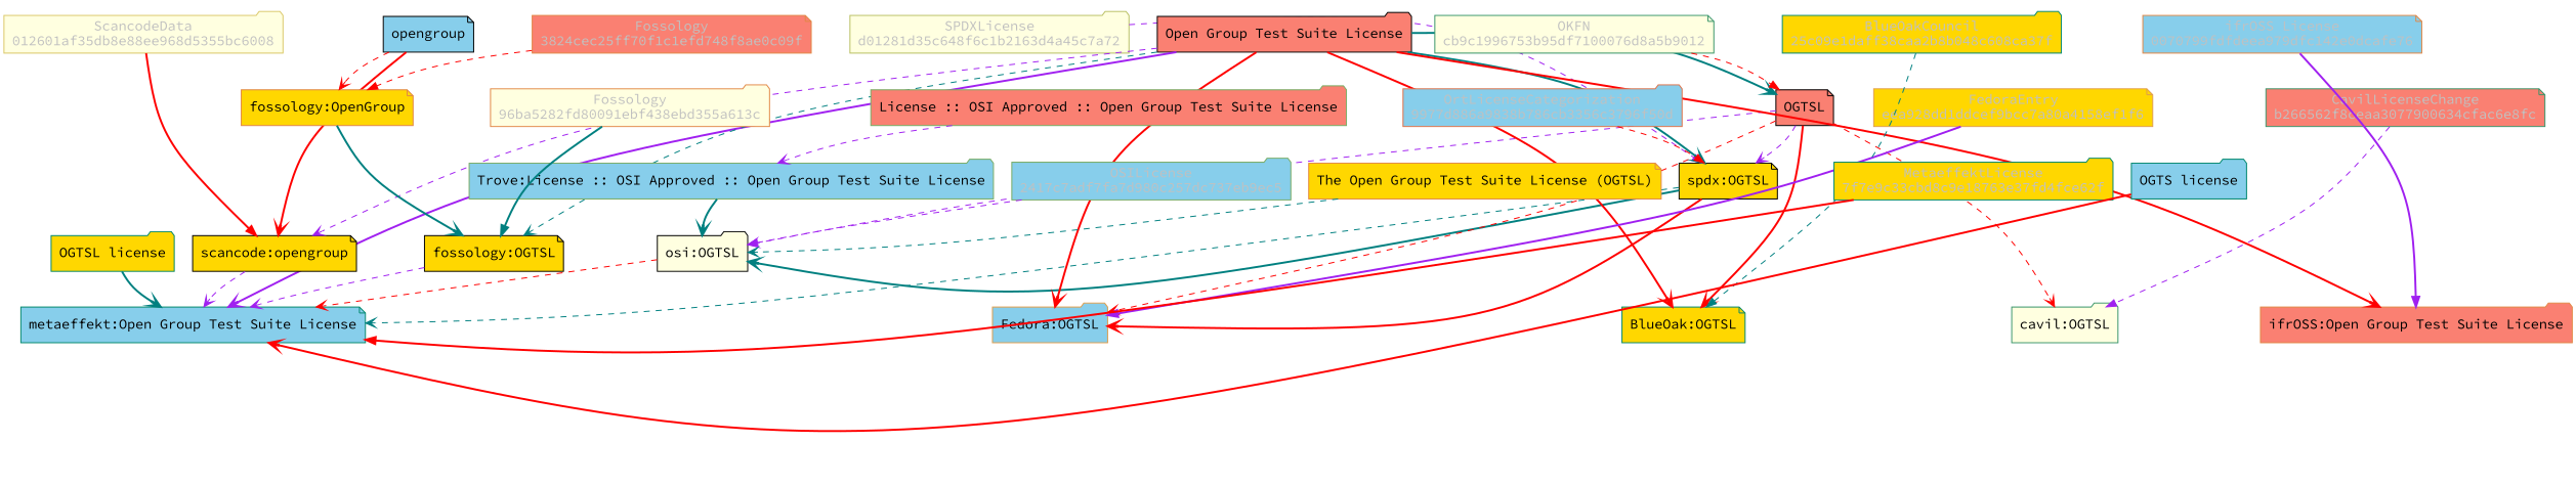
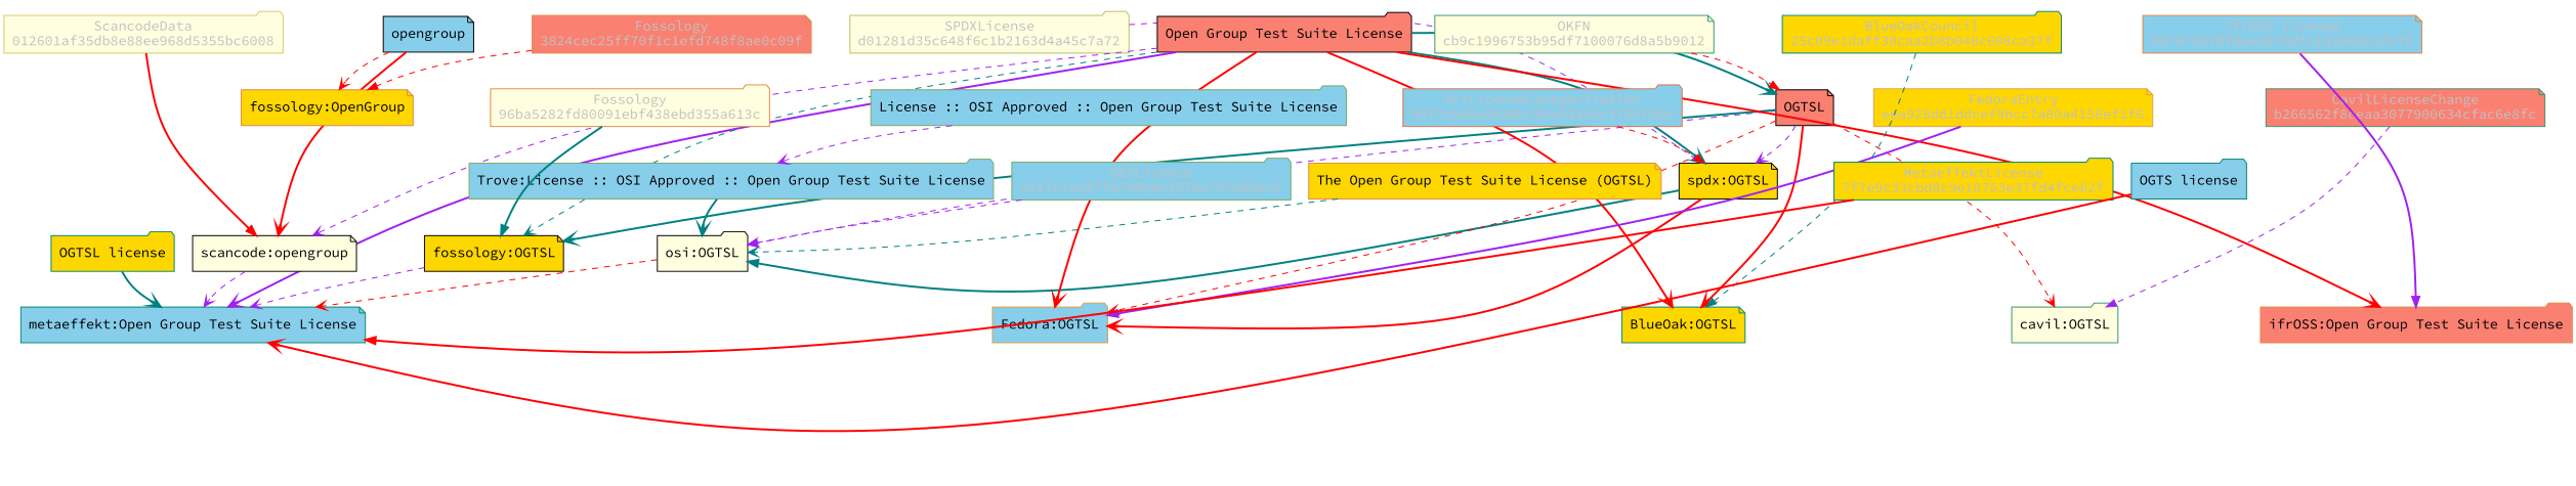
  strict digraph {
    fontname="Source Code Pro"
    splines=curved
    node [fillcolor=gold fontname="Source Code Pro" shape=folder style=filled]
    edge [color=red fontname="Source Code Pro" style=dashed weight=0.7 arrowhead=vee]
    n1 [color="#b8bf62" fillcolor=lightyellow fontcolor=gray label="SPDXLicense\nd01281d35c648f6c1b2163d4a45c7a72"]
    n2 [label="spdx:OGTSL" shape=note]
    n3 [fillcolor=lightyellow label="osi:OGTSL"]
    n4 [color="#e09d4b" fillcolor=skyblue label="Fedora:OGTSL"]
    n5 [color="#00876c" fillcolor=skyblue label="metaeffekt:Open Group Test Suite License" shape=note]
    n6 [fillcolor=salmon label=OGTSL shape=note]
    n7 [color="#00876c" label="BlueOak:OGTSL" shape=note]
    n8 [color=black label="fossology:OGTSL" shape=note]
    n9 [color="#379469" fillcolor=lightyellow label="cavil:OGTSL"]
    n10 [fillcolor=salmon label="Open Group Test Suite License"]
-   n11 [label="scancode:opengroup" shape=note]
+   n11 [fillcolor=lightyellow label="scancode:opengroup" shape=note]
    n12 [color="#e18745" fillcolor=salmon label="ifrOSS:Open Group Test Suite License"]
    n13 [color="#78ab63" fillcolor=skyblue fontcolor=gray label="OSILicense\n2417c7adf7fa7d980c257dc737eb9ec5"]
    n14 [color="#e18745" label="The Open Group Test Suite License (OGTSL)" shape=note]
    n15 [color="#78ab63" fillcolor=skyblue label="Trove:License :: OSI Approved :: Open Group Test Suite License"]
-   n16 [color="#78ab63" fillcolor=salmon label="License :: OSI Approved :: Open Group Test Suite License"]
+   n16 [color="#78ab63" fillcolor=skyblue label="License :: OSI Approved :: Open Group Test Suite License"]
    n17 [color="#e09d4b" fontcolor=gray label="FedoraEntry\neea928dd1ddcef9bcc7a80a4158ef1f6" shape=note]
    n18 [color="#00876c" fontcolor=gray label="BlueOakCouncil\n25c09e1daff38caa2b8b048c608ca37f"]
    n19 [color="#dac767" fillcolor=lightyellow fontcolor=gray label="ScancodeData\n012601af35db8e88ee968d5355bc6008"]
    n20 [fillcolor=skyblue label=opengroup shape=note]
    n21 [color="#e18745" label="fossology:OpenGroup" shape=note]
    n22 [color="#e18745" fillcolor=salmon fontcolor=gray label="Fossology\n3824cec25ff70f1c1efd748f8ae0c09f" shape=note]
    n23 [color="#e18745" fillcolor=lightyellow fontcolor=gray label="Fossology\n96ba5282fd80091ebf438ebd355a613c"]
    n24 [color="#379469" fillcolor=lightyellow fontcolor=gray label="OKFN\ncb9c1996753b95df7100076d8a5b9012" shape=note]
    n25 [color="#e06f45" fillcolor=skyblue fontcolor=gray label="OrtLicenseCategorization\n9977d886a9838b786cb3356c3796f50d"]
    n26 [color="#379469" fillcolor=salmon fontcolor=gray label="CavilLicenseChange\nb266562f8ceaa3077900634cfac6e8fc" shape=note]
    n27 [color="#00876c" fontcolor=gray label="MetaeffektLicense\n7f7e9c33cbd8c9e18763e37fd4fce62f"]
    n28 [color="#00876c" fillcolor=skyblue label="OGTS license"]
    n29 [color="#00876c" label="OGTSL license"]
    n30 [color="#e18745" fillcolor=skyblue fontcolor=gray label="ifrOSS License\n0070799fdfdeea979dfc142e0dcafe76" shape=note]
    n1 -> n2 [color=purple weight=0.5 arrowhead=""]
-   n2 -> n3 [color=teal style=bold]
+   n2 -> n3 [arrowhead=normal color=teal style=bold]
    n2 -> n4 [style=bold]
-   n2 -> n5 [color=teal]
    n3 -> n5 [weight=0.5]
    n6 -> n2 [color=purple]
    n6 -> n3 [color=purple]
    n6 -> n4
    n6 -> n7 [style=bold]
-   n21 -> n8 [color=teal style=bold]
+   n6 -> n8 [color=teal style=bold]
    n6 -> n9
    n8 -> n5 [color=purple weight=0.5]
    n10 -> n2 [color=teal style=bold]
    n10 -> n4 [style=bold weight=0.5]
    n10 -> n5 [color=purple style=bold]
    n10 -> n6 [color=teal style=bold]
    n10 -> n7 [style=bold]
    n10 -> n8 [color=teal]
    n10 -> n11 [color=purple]
    n10 -> n12 [style=bold]
    n11 -> n5 [color=purple weight=0.5]
    n13 -> n3 [color=purple weight=0.5 arrowhead=""]
    n14 -> n3 [color=teal]
    n15 -> n3 [color=teal style=bold]
    n16 -> n15 [color=purple]
    n17 -> n4 [color=purple style=bold weight=0.5 arrowhead=""]
    n18 -> n7 [color=teal weight=0.5 arrowhead=""]
    n19 -> n11 [style=bold weight=0.5 arrowhead=""]
    n20 -> n11 [style=bold]
    n20 -> n21
    n22 -> n21 [weight=0.5 arrowhead=""]
    n23 -> n8 [color=teal style=bold weight=0.5 arrowhead=""]
    n24 -> n6 [weight=0.5 arrowhead=""]
    n25 -> n2 [weight=0.5 arrowhead=""]
    n26 -> n9 [color=purple weight=0.5 arrowhead=""]
    n27 -> n5 [style=bold weight=0.5 arrowhead=""]
    n28 -> n5 [style=bold weight=0.5]
    n29 -> n5 [color=teal style=bold weight=0.5]
    n30 -> n12 [color=purple style=bold weight=0.5 arrowhead=""]
  }
